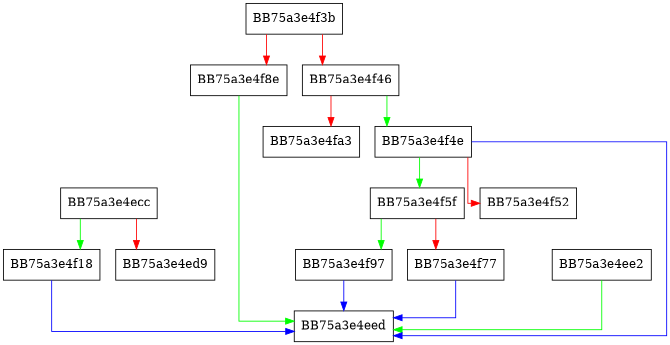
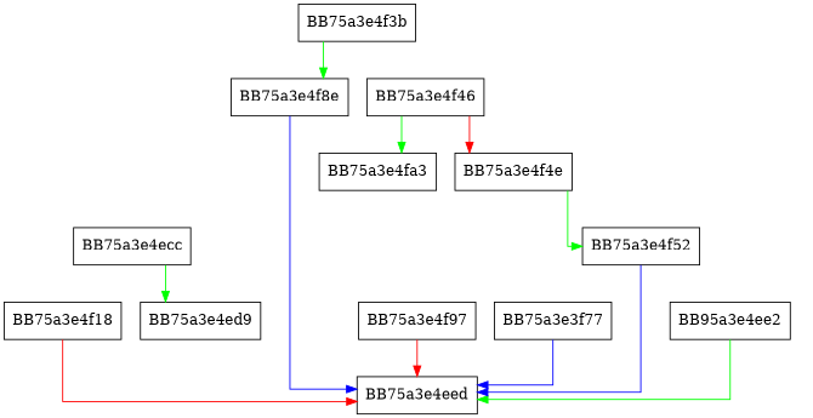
  digraph {
    splines=ortho
    node [shape=box]
    edge [color=green]
    BB75a3e4ecc
    BB75a3e4f18
    BB75a3e4ed9
    BB75a3e4eed
    BB75a3e4f3b
    BB75a3e4f8e
    BB75a3e4f46
-   BB75a3e4ee2
+   BB75a3e4ee2 [label=BB95a3e4ee2]
    BB75a3e4fa3
    BB75a3e4f4e
-   BB75a3e4f5f
    BB75a3e4f52
    BB75a3e4f97
-   BB75a3e4f77
-   BB75a3e4ecc -> BB75a3e4f18
-   BB75a3e4ecc -> BB75a3e4ed9 [color=red]
-   BB75a3e4f18 -> BB75a3e4eed [color=blue]
-   BB75a3e4f3b -> BB75a3e4f8e [color=red]
-   BB75a3e4f3b -> BB75a3e4f46 [color=red]
-   BB75a3e4f8e -> BB75a3e4eed
-   BB75a3e4f46 -> BB75a3e4fa3 [color=red]
-   BB75a3e4f46 -> BB75a3e4f4e
+   BB75a3e4f77 [label=BB75a3e3f77]
+   BB75a3e4ecc -> BB75a3e4ed9
+   BB75a3e4f18 -> BB75a3e4eed [color=red]
+   BB75a3e4f3b -> BB75a3e4f8e
+   BB75a3e4f8e -> BB75a3e4eed [color=blue]
+   BB75a3e4f46 -> BB75a3e4fa3
+   BB75a3e4f46 -> BB75a3e4f4e [color=red]
    BB75a3e4ee2 -> BB75a3e4eed
-   BB75a3e4f4e -> BB75a3e4f5f
-   BB75a3e4f4e -> BB75a3e4f52 [color=red]
-   BB75a3e4f5f -> BB75a3e4f97
-   BB75a3e4f5f -> BB75a3e4f77 [color=red]
-   BB75a3e4f4e -> BB75a3e4eed [color=blue]
-   BB75a3e4f97 -> BB75a3e4eed [color=blue]
+   BB75a3e4f4e -> BB75a3e4f52
+   BB75a3e4f52 -> BB75a3e4eed [color=blue]
+   BB75a3e4f97 -> BB75a3e4eed [color=red]
    BB75a3e4f77 -> BB75a3e4eed [color=blue]
  }
